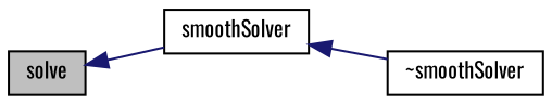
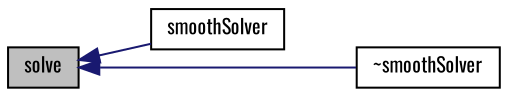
  digraph {
    fontname=Oswald
    rankdir=LR
    node [color=black fontname=Oswald fontsize=10 shape=record]
    edge [color=midnightblue dir=back fontname=Oswald fontsize=10 labelfontname=FreeSans labelfontsize=10 style=solid]
    n1 [fillcolor=grey75 fontcolor=black height=0.2 label=solve style=filled width=0.4]
    n2 [height=0.2 label=smoothSolver width=0.4]
    n3 [height=0.2 label="~smoothSolver" width=0.4]
    n1 -> n2
-   n2 -> n3
+   n1 -> n3
  }
